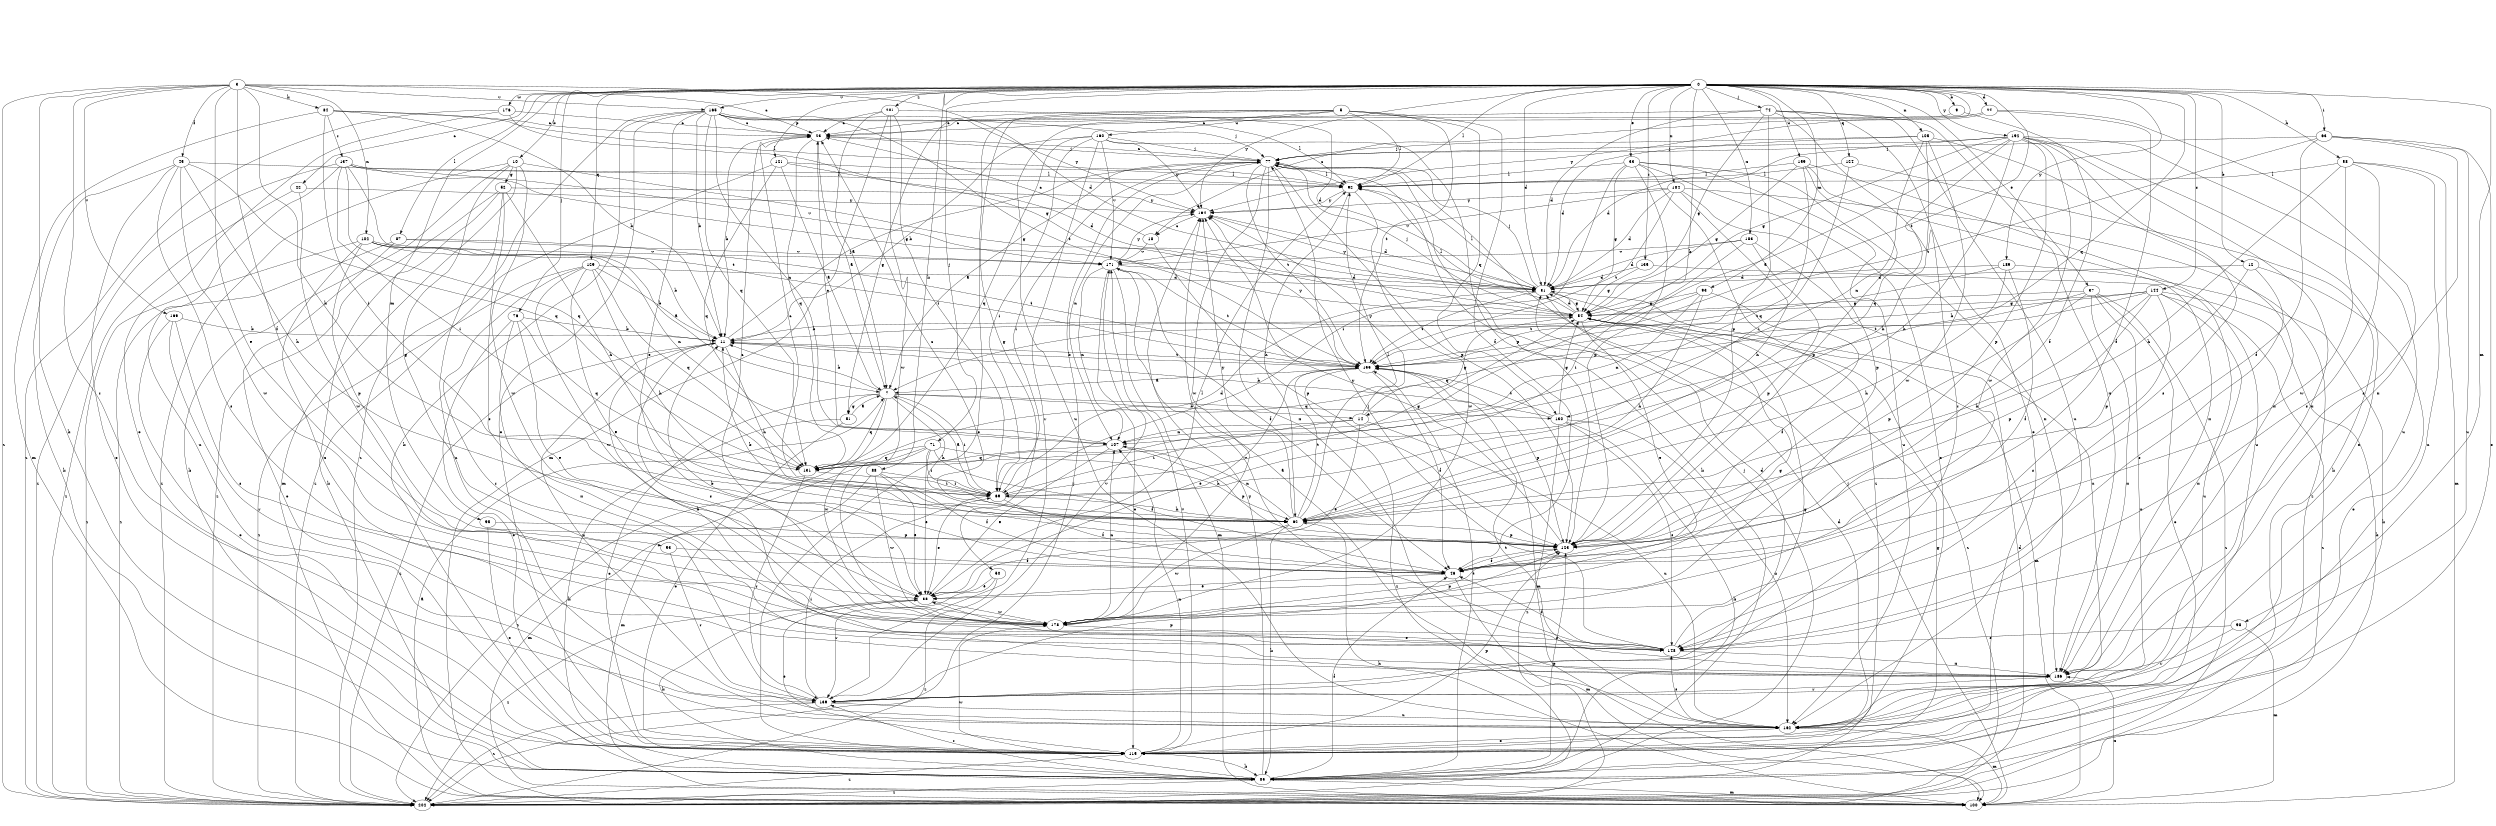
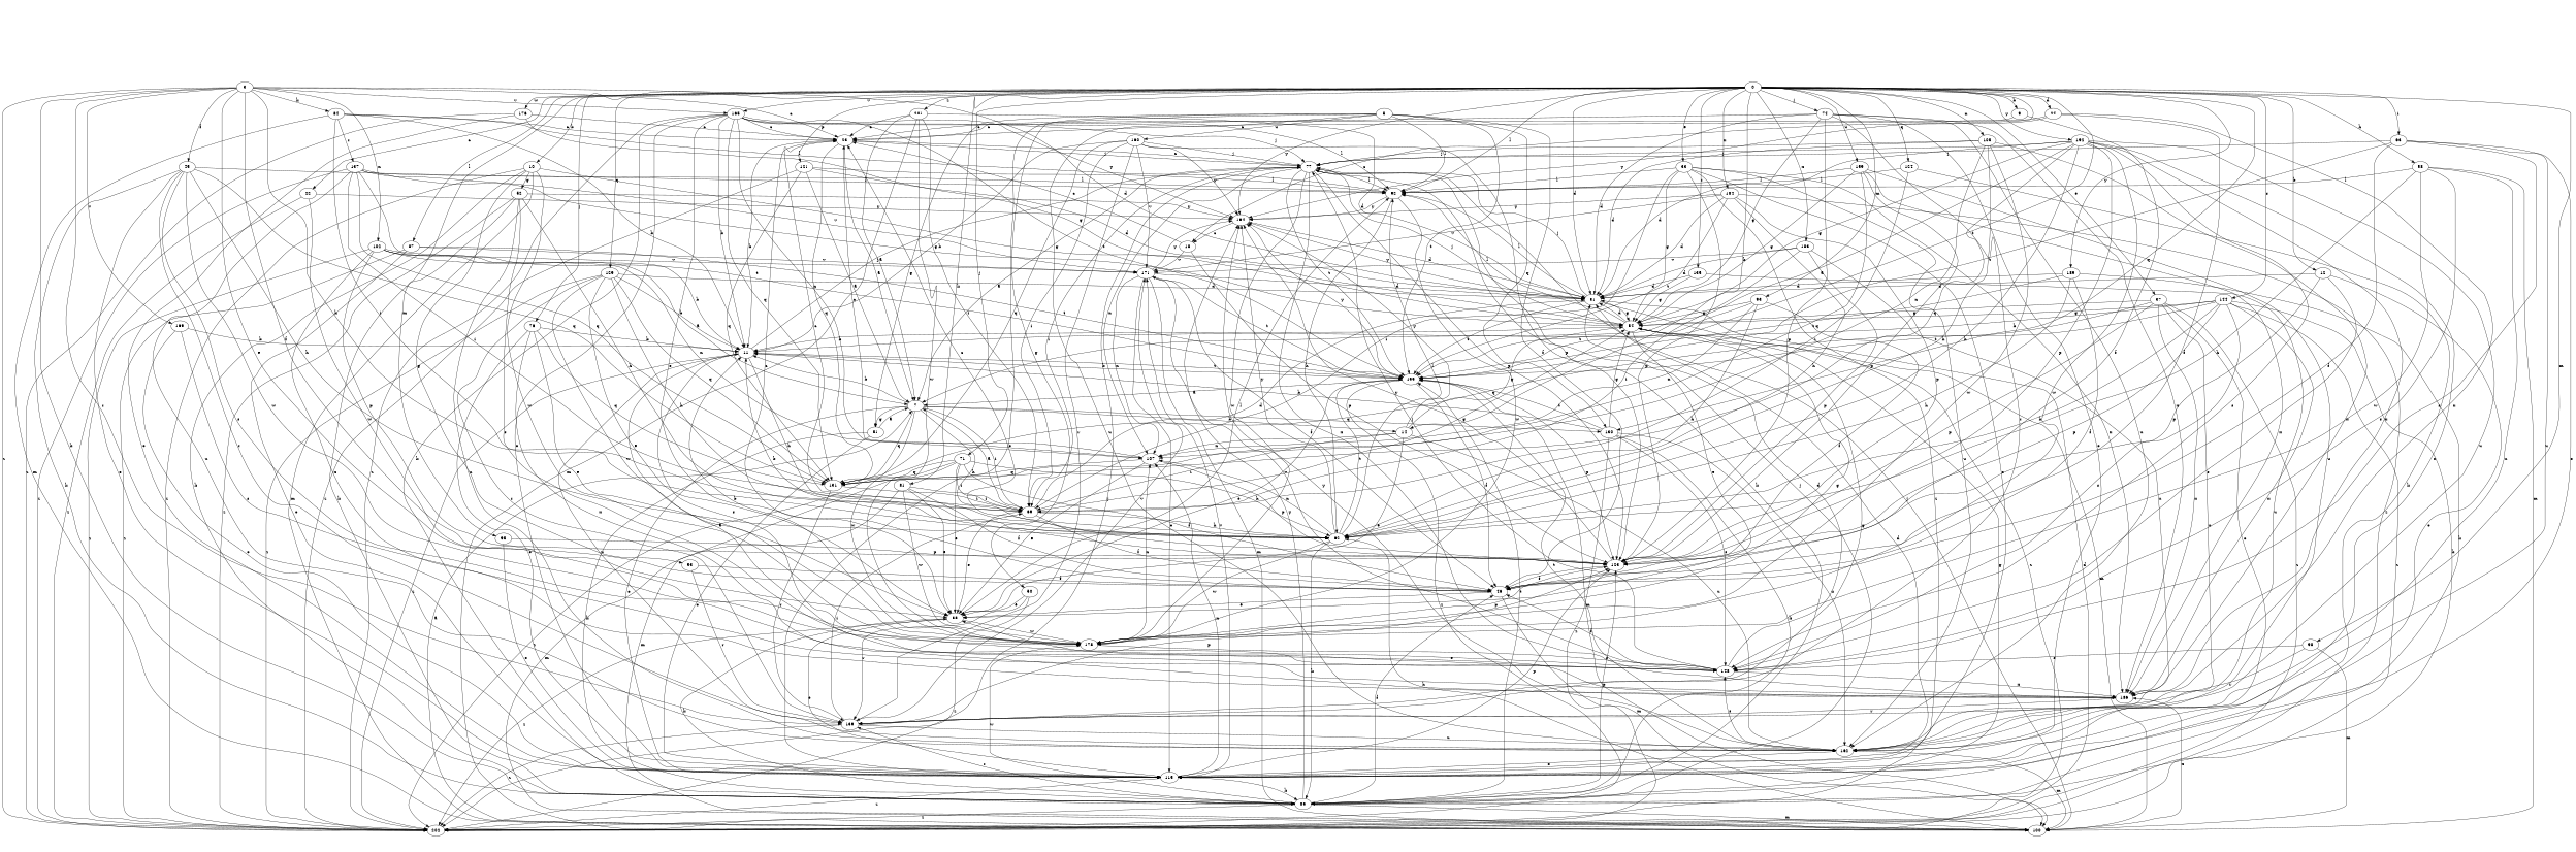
  strict digraph {
    0
    9
    10
    12
    14
    18
    22
    24
    31
    33
    37
    58
    63
    71
    74
    76
-   81 [label=88]
+   81
    87
    92
    93
    95
    98
    105
    121
    124
    129
    130
    135
    144
    155
    159
    165
    176
    183
    184
    189
    192
    194
    201
    23
    46
    85
    202
    178
    52
    53
    54
    100
    115
    123
    148
    38
    162
    69
    107
    171
    186
    77
    131
    62
    139
    n62 [label=11]
    7
    137
    3
    45
    84
    n68 [label=102]
    169
    5
    50
    51
    160
    0 -> 9 [label=b]
    0 -> 10 [label=b]
    0 -> 12 [label=b]
    0 -> 14 [label=b]
    0 -> 18 [label=c]
    0 -> 22 [label=c]
    0 -> 24 [label=d]
    0 -> 31 [label=d]
    0 -> 33 [label=e]
    0 -> 37 [label=e]
    0 -> 58 [label=h]
    0 -> 63 [label=i]
    0 -> 71 [label=j]
    0 -> 74 [label=j]
    0 -> 76 [label=j]
    0 -> 81 [label=k]
    0 -> 87 [label=l]
    0 -> 92 [label=l]
    0 -> 93 [label=m]
    0 -> 95 [label=m]
    0 -> 98 [label=m]
    0 -> 105 [label=n]
    0 -> 121 [label=p]
    0 -> 124 [label=q]
    0 -> 129 [label=q]
    0 -> 130 [label=q]
    0 -> 135 [label=r]
    0 -> 144 [label=s]
    0 -> 155 [label=t]
    0 -> 159 [label=u]
    0 -> 165 [label=v]
    0 -> 176 [label=w]
    0 -> 183 [label=x]
    0 -> 184 [label=x]
    0 -> 189 [label=y]
    0 -> 192 [label=y]
    0 -> 194 [label=y]
    0 -> 201 [label=z]
    9 -> 23 [label=c]
    9 -> 46 [label=f]
    10 -> 85 [label=k]
    10 -> 202 [label=z]
    10 -> 178 [label=w]
    10 -> 52 [label=g]
    10 -> 53 [label=g]
    10 -> 54 [label=g]
    10 -> 100 [label=m]
    12 -> 31 [label=d]
    12 -> 115 [label=o]
    12 -> 123 [label=p]
    12 -> 148 [label=s]
    14 -> 194 [label=y]
    14 -> 54 [label=g]
    14 -> 38 [label=e]
    14 -> 162 [label=u]
    14 -> 69 [label=i]
    14 -> 107 [label=n]
    18 -> 23 [label=c]
    18 -> 123 [label=p]
    18 -> 171 [label=v]
    22 -> 194 [label=y]
    22 -> 202 [label=z]
    22 -> 178 [label=w]
    24 -> 194 [label=y]
    24 -> 23 [label=c]
    24 -> 46 [label=f]
    24 -> 186 [label=x]
    31 -> 92 [label=l]
    31 -> 155 [label=t]
    31 -> 194 [label=y]
    31 -> 202 [label=z]
    31 -> 54 [label=g]
    31 -> 77 [label=j]
    33 -> 92 [label=l]
    33 -> 202 [label=z]
    33 -> 54 [label=g]
    33 -> 115 [label=o]
    33 -> 123 [label=p]
    33 -> 162 [label=u]
    33 -> 69 [label=i]
    33 -> 186 [label=x]
    37 -> 202 [label=z]
    37 -> 54 [label=g]
    37 -> 115 [label=o]
    37 -> 123 [label=p]
    37 -> 162 [label=u]
    37 -> 186 [label=x]
    37 -> 131 [label=q]
    58 -> 92 [label=l]
    58 -> 178 [label=w]
    58 -> 100 [label=m]
    58 -> 148 [label=s]
    58 -> 162 [label=u]
    58 -> 62 [label=h]
    63 -> 155 [label=t]
    63 -> 46 [label=f]
    63 -> 115 [label=o]
    63 -> 148 [label=s]
    63 -> 162 [label=u]
    63 -> 77 [label=j]
    71 -> 46 [label=f]
    71 -> 202 [label=z]
    71 -> 100 [label=m]
    71 -> 38 [label=e]
    71 -> 69 [label=i]
    71 -> 131 [label=q]
    71 -> 62 [label=h]
    74 -> 31 [label=d]
    74 -> 23 [label=c]
    74 -> 54 [label=g]
    74 -> 115 [label=o]
    74 -> 123 [label=p]
    74 -> 162 [label=u]
    74 -> 186 [label=x]
    74 -> 139 [label=r]
    76 -> 115 [label=o]
    76 -> 38 [label=e]
    76 -> 186 [label=x]
    76 -> 131 [label=q]
    76 -> n62 [label=b]
    81 -> 46 [label=f]
    81 -> 178 [label=w]
    81 -> 100 [label=m]
    81 -> 38 [label=e]
    81 -> 69 [label=i]
    87 -> 155 [label=t]
    87 -> 202 [label=z]
    87 -> 115 [label=o]
    87 -> 171 [label=v]
    92 -> 194 [label=y]
    92 -> 178 [label=w]
    92 -> 62 [label=h]
    93 -> 155 [label=t]
    93 -> 46 [label=f]
    93 -> 54 [label=g]
    93 -> 107 [label=n]
    93 -> 62 [label=h]
    95 -> 115 [label=o]
    95 -> 123 [label=p]
    98 -> 100 [label=m]
    98 -> 148 [label=s]
    98 -> 139 [label=r]
    105 -> 31 [label=d]
    105 -> 178 [label=w]
    105 -> 107 [label=n]
    105 -> 186 [label=x]
    105 -> 77 [label=j]
    105 -> 62 [label=h]
    121 -> 31 [label=d]
    121 -> 92 [label=l]
    121 -> 202 [label=z]
    121 -> 131 [label=q]
    121 -> 7 [label=a]
    124 -> 92 [label=l]
    124 -> 85 [label=k]
    124 -> 69 [label=i]
    129 -> 31 [label=d]
    129 -> 202 [label=z]
    129 -> 178 [label=w]
    129 -> 38 [label=e]
    129 -> 131 [label=q]
    129 -> 62 [label=h]
    129 -> 139 [label=r]
    129 -> n62 [label=b]
    130 -> 155 [label=t]
    130 -> 85 [label=k]
    130 -> 202 [label=z]
    130 -> 54 [label=g]
    130 -> 148 [label=s]
    130 -> 162 [label=u]
    130 -> n62 [label=b]
    135 -> 31 [label=d]
    135 -> 54 [label=g]
    135 -> 162 [label=u]
    144 -> 155 [label=t]
    144 -> 85 [label=k]
    144 -> 202 [label=z]
    144 -> 54 [label=g]
    144 -> 123 [label=p]
    144 -> 148 [label=s]
    144 -> 186 [label=x]
    144 -> 62 [label=h]
    144 -> n62 [label=b]
    155 -> 194 [label=y]
    155 -> 46 [label=f]
    155 -> 202 [label=z]
    155 -> 100 [label=m]
    155 -> 123 [label=p]
    155 -> 38 [label=e]
    155 -> n62 [label=b]
    155 -> 7 [label=a]
    159 -> 92 [label=l]
    159 -> 54 [label=g]
    159 -> 123 [label=p]
    159 -> 162 [label=u]
    159 -> 186 [label=x]
    159 -> 131 [label=q]
    165 -> 92 [label=l]
    165 -> 155 [label=t]
    165 -> 194 [label=y]
    165 -> 23 [label=c]
    165 -> 85 [label=k]
    165 -> 202 [label=z]
    165 -> 115 [label=o]
    165 -> 38 [label=e]
    165 -> 107 [label=n]
    165 -> 77 [label=j]
    165 -> 131 [label=q]
    165 -> n62 [label=b]
    176 -> 23 [label=c]
    176 -> 202 [label=z]
    176 -> 54 [label=g]
    176 -> 115 [label=o]
    183 -> 31 [label=d]
    183 -> 123 [label=p]
    183 -> 162 [label=u]
    183 -> 69 [label=i]
    183 -> 171 [label=v]
    184 -> 31 [label=d]
    184 -> 155 [label=t]
    184 -> 194 [label=y]
    184 -> 202 [label=z]
    184 -> 123 [label=p]
    184 -> 171 [label=v]
    184 -> 62 [label=h]
    189 -> 31 [label=d]
    189 -> 155 [label=t]
    189 -> 46 [label=f]
    189 -> 85 [label=k]
    189 -> 62 [label=h]
    192 -> 31 [label=d]
    192 -> 178 [label=w]
    192 -> 54 [label=g]
    192 -> 115 [label=o]
    192 -> 123 [label=p]
    192 -> 148 [label=s]
    192 -> 162 [label=u]
    192 -> 186 [label=x]
    192 -> 77 [label=j]
    192 -> 131 [label=q]
    192 -> 62 [label=h]
    192 -> 7 [label=a]
    194 -> 18 [label=c]
    194 -> 31 [label=d]
    201 -> 31 [label=d]
    201 -> 23 [label=c]
    201 -> 178 [label=w]
    201 -> 100 [label=m]
    201 -> 69 [label=i]
    201 -> 7 [label=a]
    23 -> 77 [label=j]
    23 -> 131 [label=q]
    23 -> n62 [label=b]
    23 -> 7 [label=a]
    46 -> 23 [label=c]
    46 -> 100 [label=m]
    46 -> 38 [label=e]
    85 -> 155 [label=t]
    85 -> 194 [label=y]
    85 -> 46 [label=f]
    85 -> 202 [label=z]
    85 -> 178 [label=w]
    85 -> 54 [label=g]
    85 -> 100 [label=m]
    85 -> 123 [label=p]
    85 -> 77 [label=j]
    85 -> 139 [label=r]
    202 -> 31 [label=d]
    202 -> 77 [label=j]
    178 -> 54 [label=g]
    178 -> 123 [label=p]
    178 -> 148 [label=s]
    178 -> 107 [label=n]
    178 -> n62 [label=b]
    52 -> 194 [label=y]
    52 -> 85 [label=k]
    52 -> 202 [label=z]
    52 -> 148 [label=s]
    52 -> 162 [label=u]
    52 -> 62 [label=h]
    53 -> 46 [label=f]
    53 -> 139 [label=r]
    54 -> 31 [label=d]
    54 -> 92 [label=l]
    54 -> 100 [label=m]
    54 -> 38 [label=e]
    54 -> 77 [label=j]
    54 -> n62 [label=b]
    100 -> 186 [label=x]
    100 -> 77 [label=j]
    100 -> 62 [label=h]
    100 -> 7 [label=a]
    115 -> 31 [label=d]
    115 -> 85 [label=k]
    115 -> 202 [label=z]
    115 -> 123 [label=p]
    115 -> 38 [label=e]
    115 -> 107 [label=n]
    115 -> 171 [label=v]
    123 -> 194 [label=y]
    123 -> 23 [label=c]
    123 -> 46 [label=f]
    123 -> n62 [label=b]
    148 -> 31 [label=d]
    148 -> 46 [label=f]
    148 -> 171 [label=v]
    148 -> 186 [label=x]
    148 -> 77 [label=j]
    38 -> 92 [label=l]
    38 -> 85 [label=k]
    38 -> 202 [label=z]
    38 -> 178 [label=w]
    162 -> 155 [label=t]
-   162 -> 194 [label=a]
+   162 -> 194 [label=y]
    162 -> 100 [label=m]
    162 -> 115 [label=o]
    162 -> 148 [label=s]
    69 -> 31 [label=d]
    69 -> 23 [label=c]
    69 -> 46 [label=f]
    69 -> 54 [label=g]
    69 -> 38 [label=e]
    69 -> 62 [label=h]
    69 -> 7 [label=a]
    107 -> 23 [label=c]
    107 -> 123 [label=p]
    107 -> 38 [label=e]
    107 -> 131 [label=q]
    171 -> 31 [label=d]
    171 -> 155 [label=t]
    171 -> 194 [label=y]
    171 -> 46 [label=f]
    171 -> 100 [label=m]
    171 -> 115 [label=o]
    171 -> 107 [label=n]
    186 -> 38 [label=e]
    186 -> 139 [label=r]
-   186 -> n62 [label=b]
+   186 -> n62 [label=a]
    77 -> 92 [label=l]
    77 -> 155 [label=t]
    77 -> 23 [label=c]
    77 -> 85 [label=k]
    77 -> 178 [label=w]
    77 -> 123 [label=p]
    77 -> 69 [label=i]
    77 -> 107 [label=n]
    77 -> 186 [label=x]
    77 -> 7 [label=a]
    131 -> 69 [label=i]
    131 -> 139 [label=r]
    62 -> 92 [label=l]
    62 -> 155 [label=t]
    62 -> 194 [label=y]
    62 -> 85 [label=k]
    62 -> 178 [label=w]
-   62 -> 123 [label=p]
    62 -> 107 [label=n]
    139 -> 202 [label=z]
    139 -> 54 [label=g]
    139 -> 123 [label=p]
    139 -> 162 [label=u]
    139 -> 69 [label=i]
    139 -> 171 [label=v]
    n62 -> 155 [label=t]
    n62 -> 202 [label=z]
    n62 -> 148 [label=s]
    n62 -> 162 [label=u]
    n62 -> 77 [label=j]
    n62 -> 62 [label=h]
    7 -> 14 [label=b]
    7 -> 130 [label=q]
    7 -> 178 [label=w]
    7 -> 115 [label=o]
    7 -> 69 [label=i]
    7 -> 131 [label=q]
    7 -> 62 [label=h]
    7 -> n62 [label=b]
    7 -> 51 [label=g]
    137 -> 92 [label=l]
    137 -> 155 [label=t]
    137 -> 202 [label=z]
    137 -> 54 [label=g]
    137 -> 162 [label=u]
    137 -> 69 [label=i]
    137 -> 171 [label=v]
    137 -> 131 [label=q]
    3 -> 31 [label=d]
    3 -> 165 [label=v]
    3 -> 23 [label=c]
    3 -> 46 [label=f]
    3 -> 85 [label=k]
    3 -> 202 [label=z]
    3 -> 38 [label=e]
    3 -> 62 [label=h]
    3 -> 139 [label=r]
    3 -> 45 [label=f]
    3 -> 84 [label=k]
    3 -> n68 [label=n]
    3 -> 169 [label=v]
    45 -> 92 [label=l]
    45 -> 85 [label=k]
    45 -> 178 [label=w]
    45 -> 115 [label=o]
    45 -> 148 [label=s]
    45 -> 131 [label=q]
    45 -> 62 [label=h]
    84 -> 92 [label=l]
    84 -> 23 [label=c]
    84 -> 100 [label=m]
    84 -> 69 [label=i]
    84 -> n62 [label=b]
    84 -> 137 [label=r]
    n68 -> 202 [label=z]
    n68 -> 123 [label=p]
    n68 -> 107 [label=n]
    n68 -> 171 [label=v]
    n68 -> 186 [label=x]
    n68 -> n62 [label=b]
    n68 -> 7 [label=a]
    169 -> 115 [label=o]
    169 -> 148 [label=s]
-   169 -> 139 [label=r]
+   45 -> 139 [label=r]
    169 -> n62 [label=b]
    5 -> 92 [label=l]
    5 -> 130 [label=q]
    5 -> 155 [label=t]
    5 -> 46 [label=f]
    5 -> 115 [label=o]
    5 -> 162 [label=u]
    5 -> 50 [label=g]
    5 -> 51 [label=g]
    5 -> 160 [label=u]
    50 -> 202 [label=z]
    50 -> 38 [label=e]
    50 -> 139 [label=r]
    51 -> 85 [label=k]
    51 -> 115 [label=o]
    51 -> 7 [label=a]
    160 -> 194 [label=y]
    160 -> 123 [label=p]
    160 -> 69 [label=i]
    160 -> 171 [label=v]
    160 -> 77 [label=j]
    160 -> 131 [label=q]
    160 -> 139 [label=r]
    160 -> n62 [label=b]
  }
